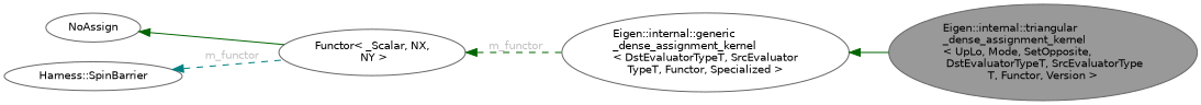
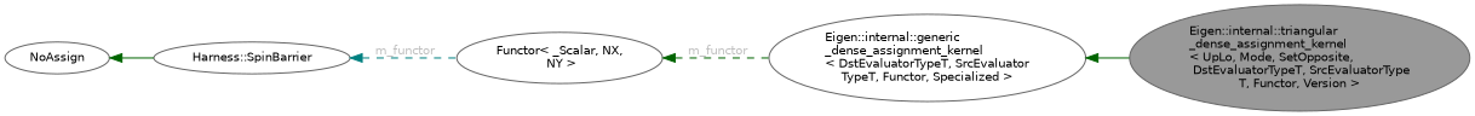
  digraph {
    rankdir=LR
    node [color=gray40 fillcolor=white fontname=Helvetica fontsize=10 shape=ellipse style=filled]
    edge [color=darkgreen dir=back fontname=Helvetica fontsize=10 labelfontname=Helvetica labelfontsize=10 style=solid]
    n1 [fillcolor=grey60 fontcolor=black height=0.2 label="Eigen::internal::triangular\l_dense_assignment_kernel\l\< UpLo, Mode, SetOpposite,\l DstEvaluatorTypeT, SrcEvaluatorType\lT, Functor, Version \>" width=0.4]
    n2 [height=0.2 label="Eigen::internal::generic\l_dense_assignment_kernel\l\< DstEvaluatorTypeT, SrcEvaluator\lTypeT, Functor, Specialized \>" width=0.4]
    n3 [height=0.2 label="Functor\< _Scalar, NX,\l NY \>" width=0.4]
    n4 [height=0.2 label=NoAssign width=0.4]
    n5 [height=0.2 label="Harness::SpinBarrier" width=0.4]
    n2 -> n1
    n3 -> n2 [fontcolor=grey label=" m_functor" style=dashed]
-   n4 -> n3
+   n4 -> n5
    n5 -> n3 [color=teal fontcolor=grey label=" m_functor" style=dashed]
  }
